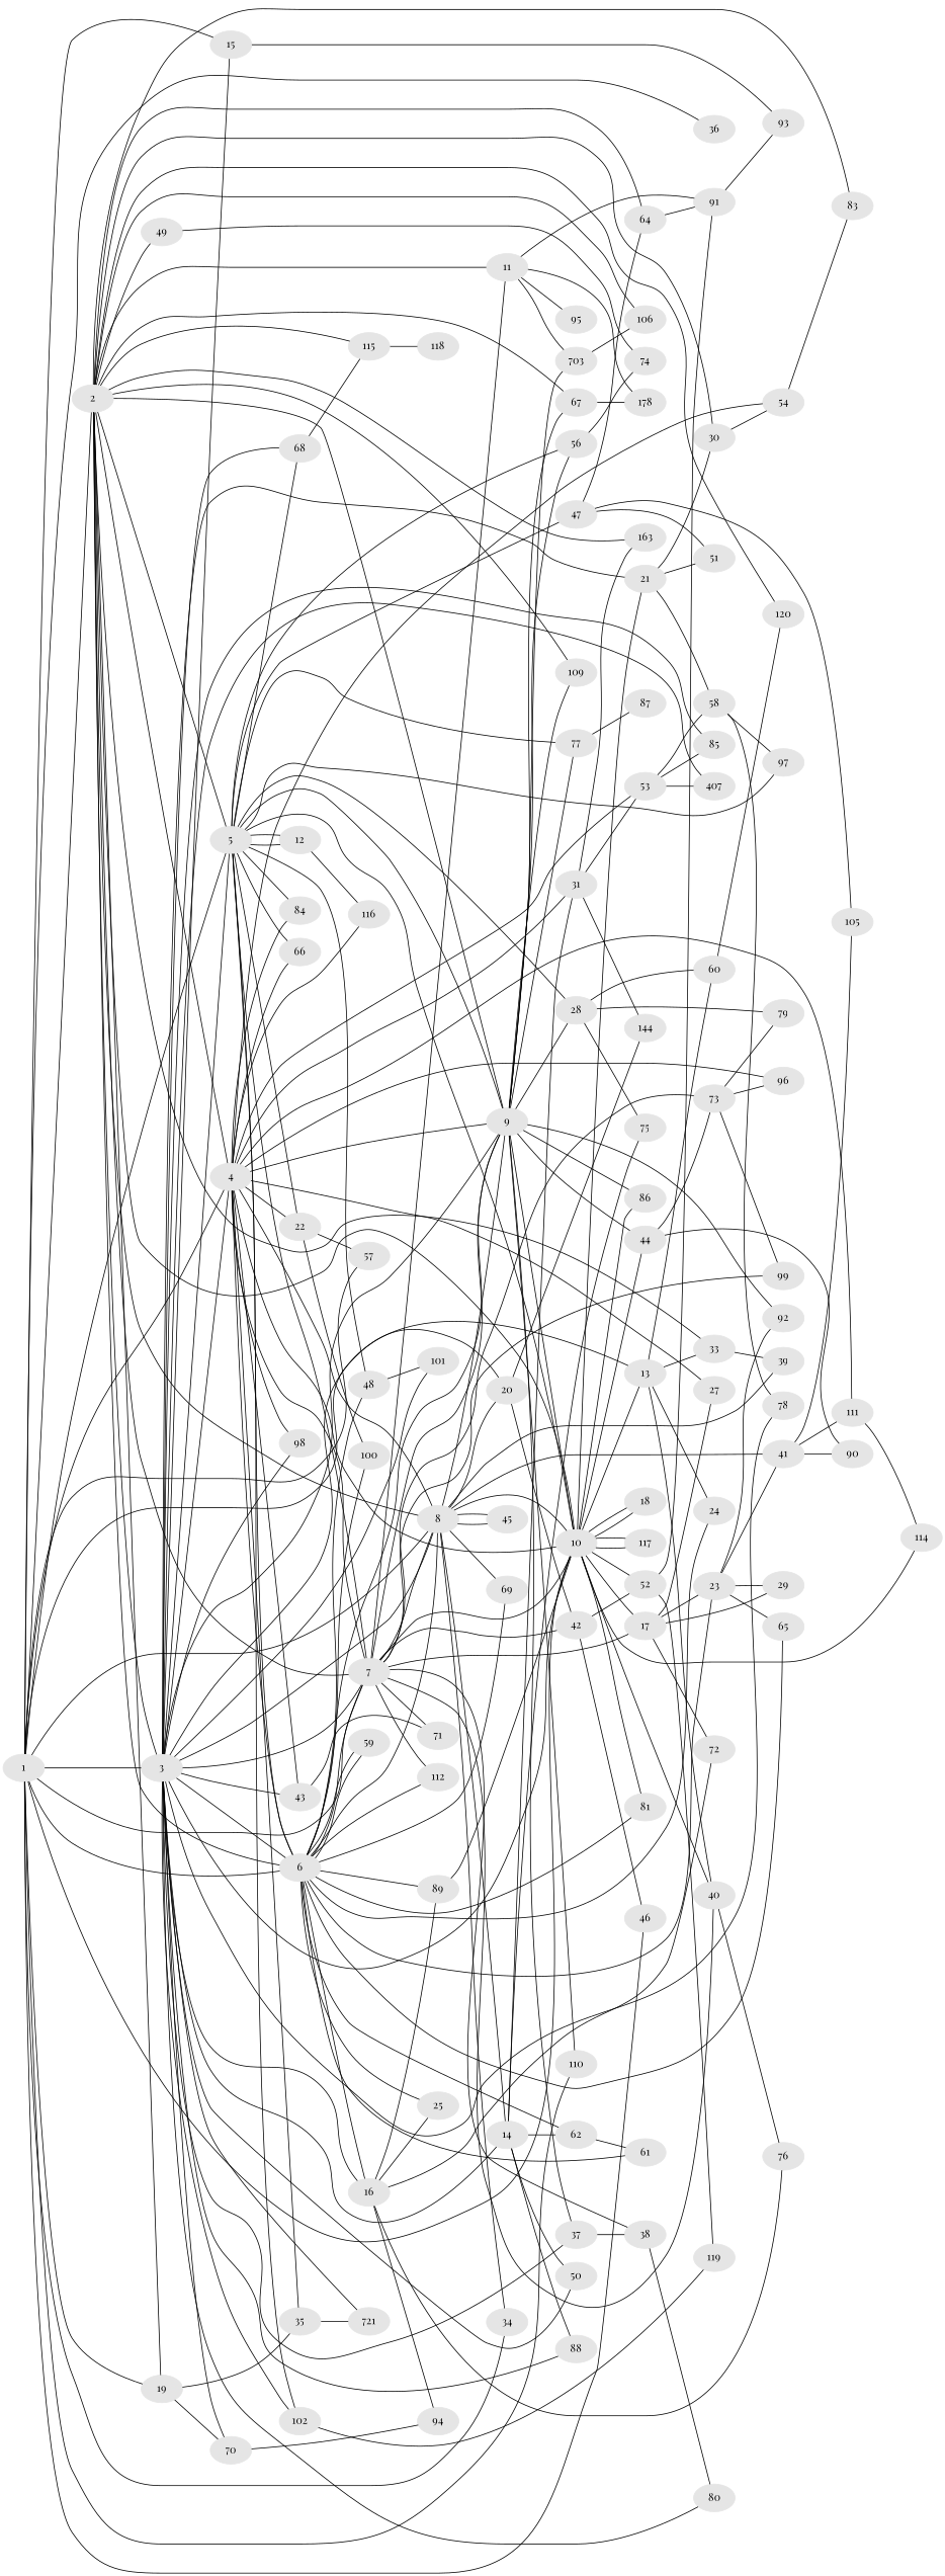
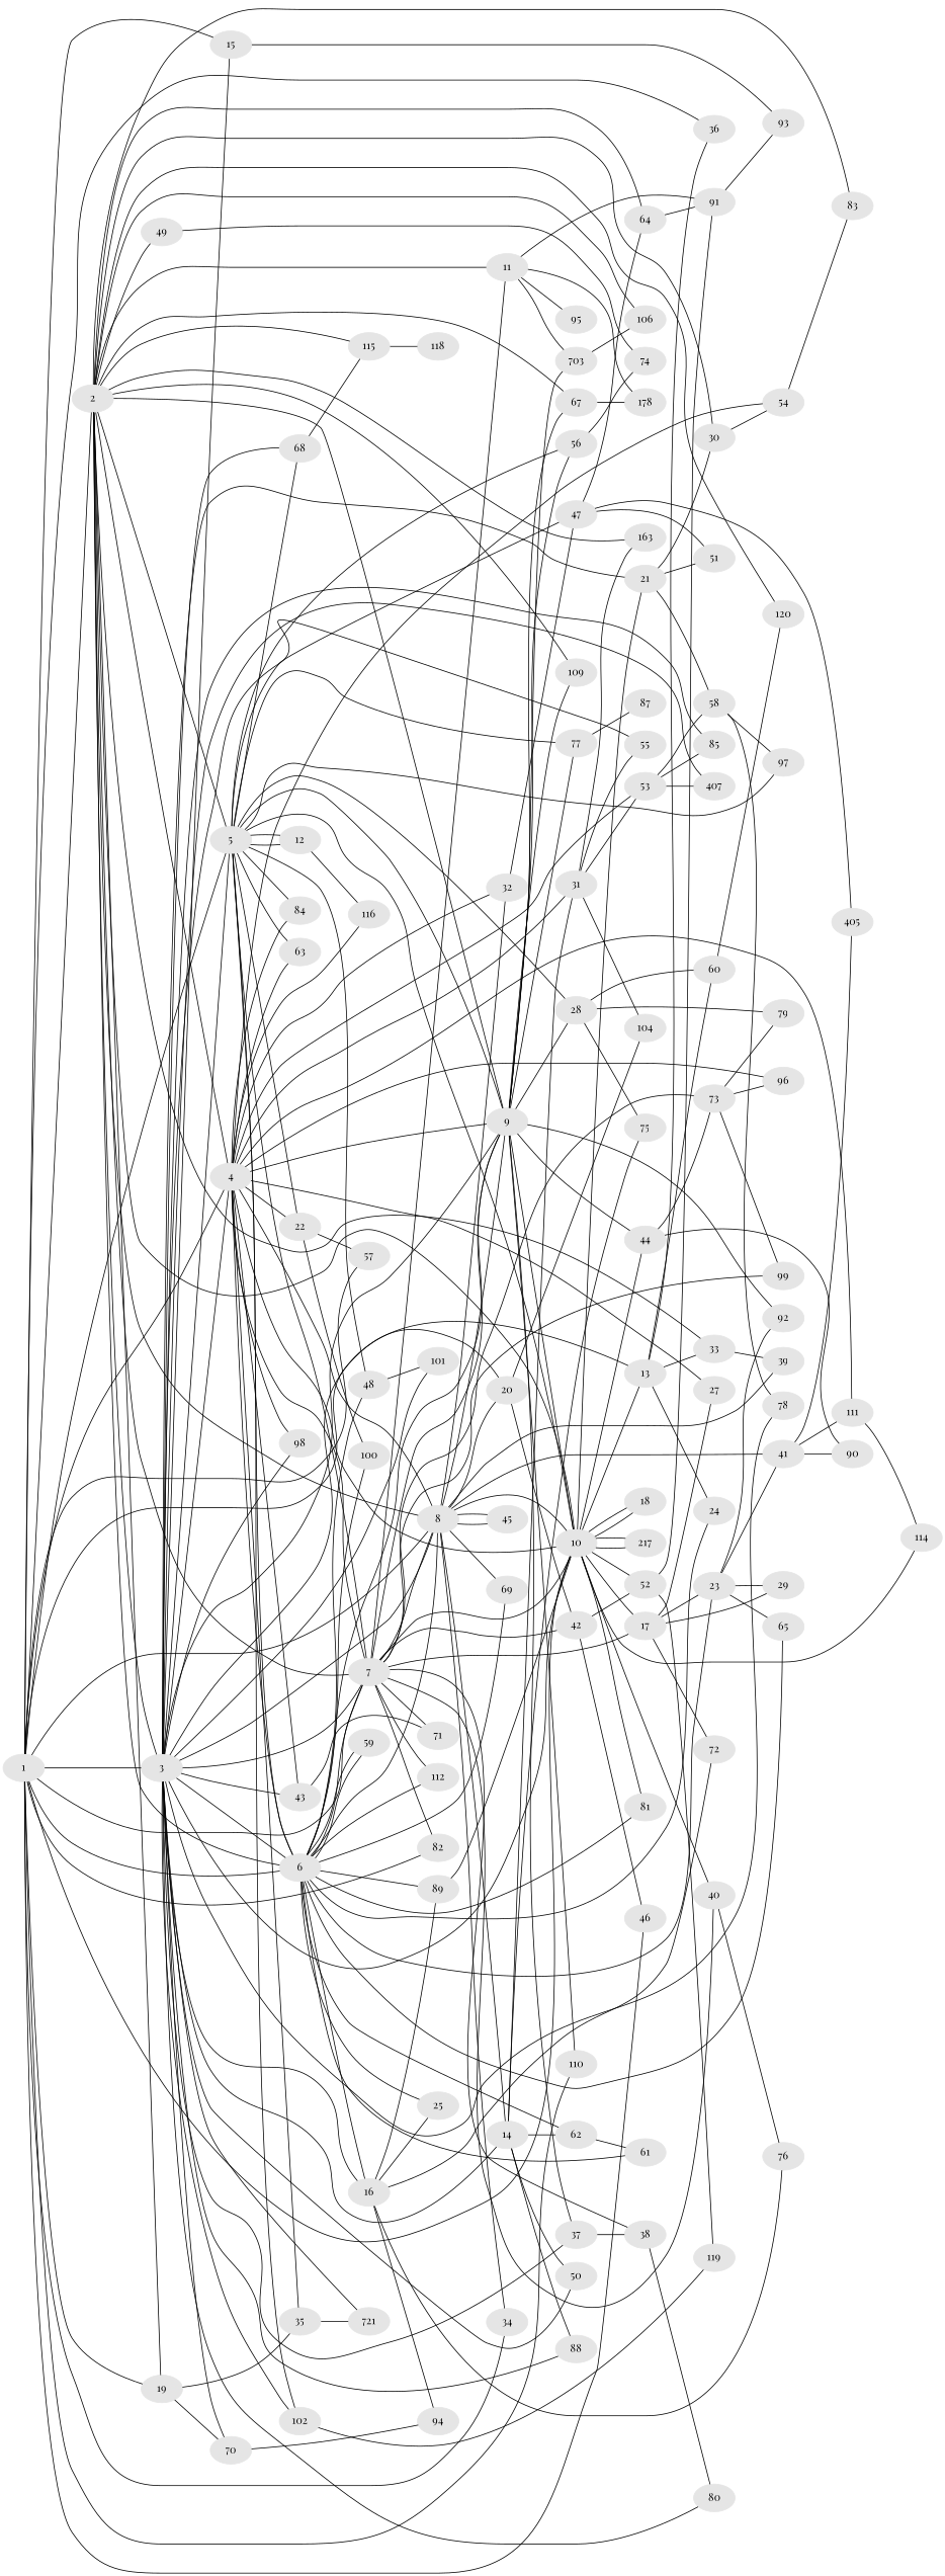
  graph {
    fontname="Playfair Display"
    rankdir=LR
    node [color=gray90 fontname="Playfair Display" style=filled]
    edge [fontname="Playfair Display"]
    1
    2
    3
    4
    5
    6
    7
    8
    10
    15
    19
    20
    34
    36
    46
    57
+   82
    110
    9
    11
    30
    33
    49
    64
    67
    83
    106
    109
    n29 [label=163]
    115
    120
    13
    14
    16
    21
    37
    43
    50
+   55
    68
    70
    78
    80
    85
    88
    98
    101
    102
    n49 [label=407]
    n50 [label=721]
    22
    27
    31
+   32
    35
    53
    54
-   66
+   66 [label=63]
    84
    96
    111
    116
    12
    28
    47
    48
    56
    77
    97
    23
    24
    25
    59
    61
    62
    65
    69
    81
    89
    100
    112
    17
    38
    40
    42
    71
    73
    99
    39
    41
    45
    44
-   86
    92
    n95 [label=703]
    18
    52
    114
-   117
+   117 [label=217]
    93
-   104 [label=144]
+   104
    95
    91
    n104 [label=178]
    74
    118
    60
    75
    72
    76
    94
    51
    58
    119
    79
-   105
+   105 [label=405]
    87
    29
    90
    1 -- 2
    1 -- 3
    1 -- 4
    1 -- 5
    1 -- 6
    1 -- 7
    1 -- 8
    1 -- 10
    1 -- 15
    1 -- 19
    1 -- 20
    1 -- 34
    1 -- 36
    1 -- 46
    1 -- 57
+   1 -- 82
    1 -- 110
    2 -- 3
    2 -- 4
    2 -- 5
    2 -- 6
    2 -- 7
    2 -- 8
    2 -- 10
    2 -- 19
    2 -- 9
    2 -- 11
    2 -- 30
    2 -- 33
    2 -- 49
    2 -- 64
    2 -- 67
    2 -- 83
    2 -- 106
    2 -- 109
    2 -- n29
    2 -- 115
    2 -- 120
    3 -- 4
    3 -- 5
    3 -- 6
    3 -- 7
    3 -- 8
    3 -- 10
    3 -- 15
    3 -- 9
    3 -- 13
    3 -- 14
    3 -- 16
    3 -- 21
    3 -- 37
    3 -- 43
    3 -- 50
+   3 -- 55
    3 -- 68
    3 -- 70
    3 -- 78
    3 -- 80
    3 -- 85
    3 -- 88
    3 -- 98
    3 -- 101
    3 -- 102
    3 -- n49
    3 -- n50
    4 -- 6
    4 -- 7
    4 -- 8
    4 -- 10
    4 -- 9
    4 -- 43
    4 -- 98
    4 -- 22
    4 -- 27
    4 -- 31
+   4 -- 32
    4 -- 35
    4 -- 53
    4 -- 54
    4 -- 66
    4 -- 84
    4 -- 96
    4 -- 111
    4 -- 116
    5 -- 6
    5 -- 7
    5 -- 10
    5 -- 9
    5 -- 68
    5 -- 102
    5 -- 22
    5 -- 66
    5 -- 84
    5 -- 12
    5 -- 12
    5 -- 28
    5 -- 47
    5 -- 48
    5 -- 56
    5 -- 77
    5 -- 97
    6 -- 7
    6 -- 8
    6 -- 9
    6 -- 16
    6 -- 48
    6 -- 23
    6 -- 24
    6 -- 25
    6 -- 59
    6 -- 59
    6 -- 61
    6 -- 62
    6 -- 65
    6 -- 69
    6 -- 81
    6 -- 89
    6 -- 100
    6 -- 112
    7 -- 8
    7 -- 10
+   7 -- 82
    7 -- 9
    7 -- 11
    7 -- 112
    7 -- 17
    7 -- 38
    7 -- 40
    7 -- 42
    7 -- 71
    7 -- 73
    7 -- 99
    8 -- 10
    8 -- 20
    8 -- 34
    8 -- 9
    8 -- 14
+   8 -- 32
    8 -- 69
    8 -- 39
    8 -- 41
    8 -- 45
    8 -- 45
    10 -- 13
    10 -- 21
    10 -- 81
    10 -- 17
    10 -- 40
    10 -- 44
-   10 -- 86
    10 -- 18
    10 -- 18
    10 -- 52
    10 -- 114
    10 -- 117
    10 -- 117
    15 -- 93
    19 -- 70
    19 -- 35
    20 -- 42
    20 -- 104
    9 -- 10
    9 -- 110
    9 -- 67
    9 -- 109
    9 -- 37
    9 -- 28
    9 -- 56
    9 -- 77
    9 -- 44
-   9 -- 86
    9 -- 92
    9 -- n95
    11 -- n95
    11 -- 95
    11 -- 91
    11 -- n104
    30 -- 54
    33 -- 39
    49 -- 74
    64 -- 91
    67 -- n104
    115 -- 118
-   13 -- 40
+   13 -- 36
    13 -- 33
    13 -- 24
    13 -- 60
    14 -- 50
    14 -- 88
    14 -- 31
    14 -- 62
    14 -- 75
    16 -- 25
    16 -- 89
    16 -- 72
    16 -- 76
    16 -- 94
    21 -- 30
    21 -- 51
    21 -- 58
    37 -- 38
    43 -- 71
    68 -- 115
    70 -- 94
    102 -- 119
    22 -- 57
    22 -- 100
    31 -- n29
+   31 -- 55
    31 -- 53
    31 -- 104
+   32 -- 47
    35 -- n50
    53 -- 85
    53 -- n49
    53 -- 58
    54 -- 83
    111 -- 114
    12 -- 116
    28 -- 60
    28 -- 75
    28 -- 79
    47 -- 64
    47 -- 51
    47 -- 105
    48 -- 101
    56 -- 74
    77 -- 87
    23 -- 65
    23 -- 41
    23 -- 92
    23 -- 29
    62 -- 61
    89 -- 10
    17 -- 27
    17 -- 23
    17 -- 72
    17 -- 29
    38 -- 80
    40 -- 76
    42 -- 46
    42 -- 52
    73 -- 96
    73 -- 99
    73 -- 79
    41 -- 111
    41 -- 105
    41 -- 90
    44 -- 73
    44 -- 90
    n95 -- 106
    52 -- 91
    52 -- 119
    91 -- 93
    60 -- 120
    58 -- 78
    58 -- 97
  }
